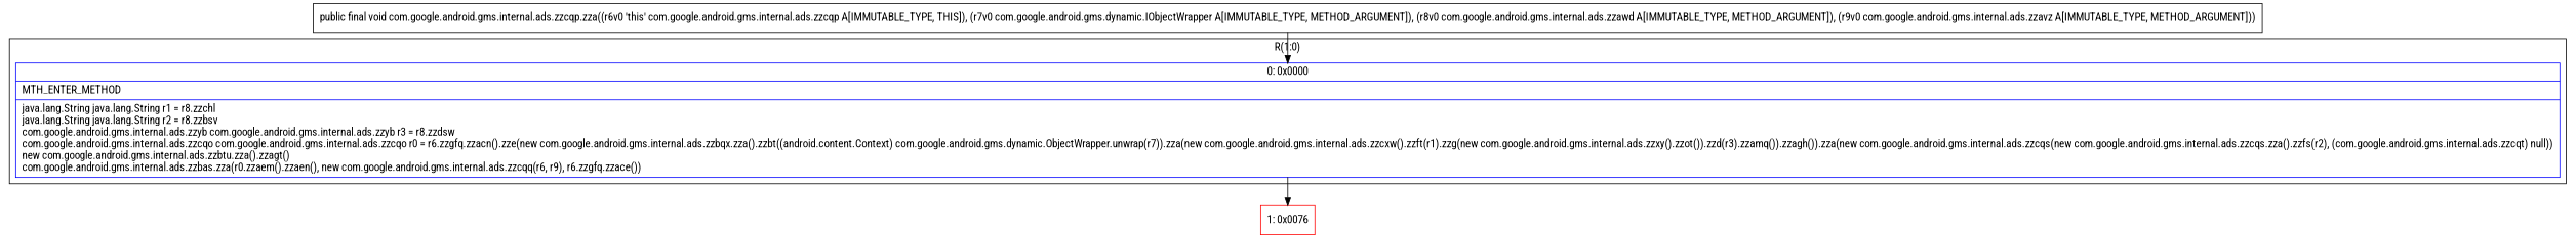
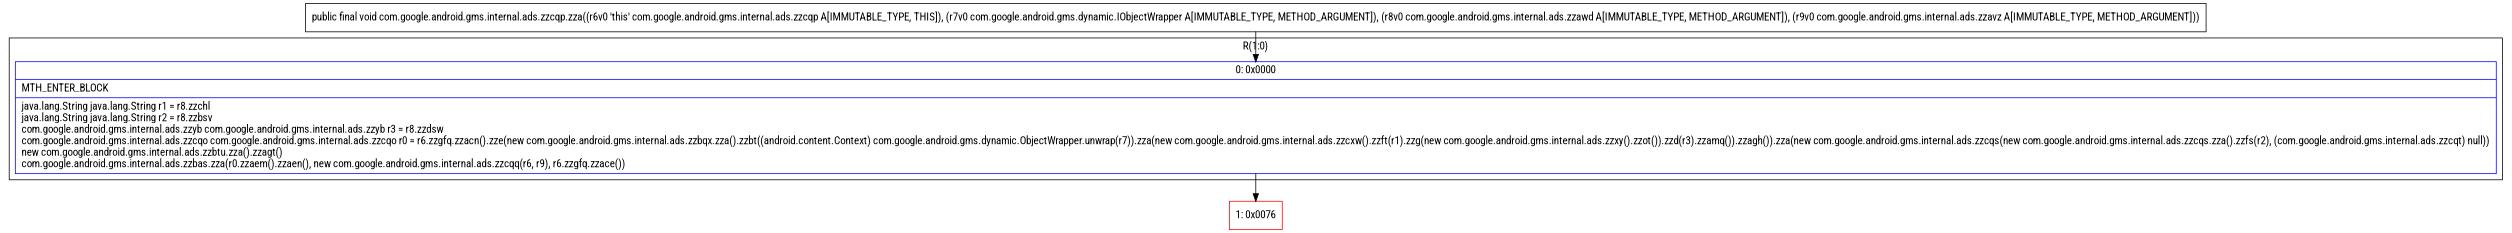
  digraph {
    fontname="Roboto Condensed"
    node [shape=record fontname="Roboto Condensed"]
    edge [fontname="Roboto Condensed"]
-   n1 [color=blue label="{0\:\ 0x0000|MTH_ENTER_METHOD\l|java.lang.String java.lang.String r1 = r8.zzchl\ljava.lang.String java.lang.String r2 = r8.zzbsv\lcom.google.android.gms.internal.ads.zzyb com.google.android.gms.internal.ads.zzyb r3 = r8.zzdsw\lcom.google.android.gms.internal.ads.zzcqo com.google.android.gms.internal.ads.zzcqo r0 = r6.zzgfq.zzacn().zze(new com.google.android.gms.internal.ads.zzbqx.zza().zzbt((android.content.Context) com.google.android.gms.dynamic.ObjectWrapper.unwrap(r7)).zza(new com.google.android.gms.internal.ads.zzcxw().zzft(r1).zzg(new com.google.android.gms.internal.ads.zzxy().zzot()).zzd(r3).zzamq()).zzagh()).zza(new com.google.android.gms.internal.ads.zzcqs(new com.google.android.gms.internal.ads.zzcqs.zza().zzfs(r2), (com.google.android.gms.internal.ads.zzcqt) null))\lnew com.google.android.gms.internal.ads.zzbtu.zza().zzagt()\lcom.google.android.gms.internal.ads.zzbas.zza(r0.zzaem().zzaen(), new com.google.android.gms.internal.ads.zzcqq(r6, r9), r6.zzgfq.zzace())\l}"]
+   n1 [color=blue label="{0\:\ 0x0000|MTH_ENTER_BLOCK\l|java.lang.String java.lang.String r1 = r8.zzchl\ljava.lang.String java.lang.String r2 = r8.zzbsv\lcom.google.android.gms.internal.ads.zzyb com.google.android.gms.internal.ads.zzyb r3 = r8.zzdsw\lcom.google.android.gms.internal.ads.zzcqo com.google.android.gms.internal.ads.zzcqo r0 = r6.zzgfq.zzacn().zze(new com.google.android.gms.internal.ads.zzbqx.zza().zzbt((android.content.Context) com.google.android.gms.dynamic.ObjectWrapper.unwrap(r7)).zza(new com.google.android.gms.internal.ads.zzcxw().zzft(r1).zzg(new com.google.android.gms.internal.ads.zzxy().zzot()).zzd(r3).zzamq()).zzagh()).zza(new com.google.android.gms.internal.ads.zzcqs(new com.google.android.gms.internal.ads.zzcqs.zza().zzfs(r2), (com.google.android.gms.internal.ads.zzcqt) null))\lnew com.google.android.gms.internal.ads.zzbtu.zza().zzagt()\lcom.google.android.gms.internal.ads.zzbas.zza(r0.zzaem().zzaen(), new com.google.android.gms.internal.ads.zzcqq(r6, r9), r6.zzgfq.zzace())\l}"]
    n2 [color=red label="{1\:\ 0x0076}"]
    n3 [label="{public final void com.google.android.gms.internal.ads.zzcqp.zza((r6v0 'this' com.google.android.gms.internal.ads.zzcqp A[IMMUTABLE_TYPE, THIS]), (r7v0 com.google.android.gms.dynamic.IObjectWrapper A[IMMUTABLE_TYPE, METHOD_ARGUMENT]), (r8v0 com.google.android.gms.internal.ads.zzawd A[IMMUTABLE_TYPE, METHOD_ARGUMENT]), (r9v0 com.google.android.gms.internal.ads.zzavz A[IMMUTABLE_TYPE, METHOD_ARGUMENT])) }"]
    subgraph cluster_1 {
      label="R(1:0)"
      n1
    }
    n1 -> n2
    n3 -> n1
  }
